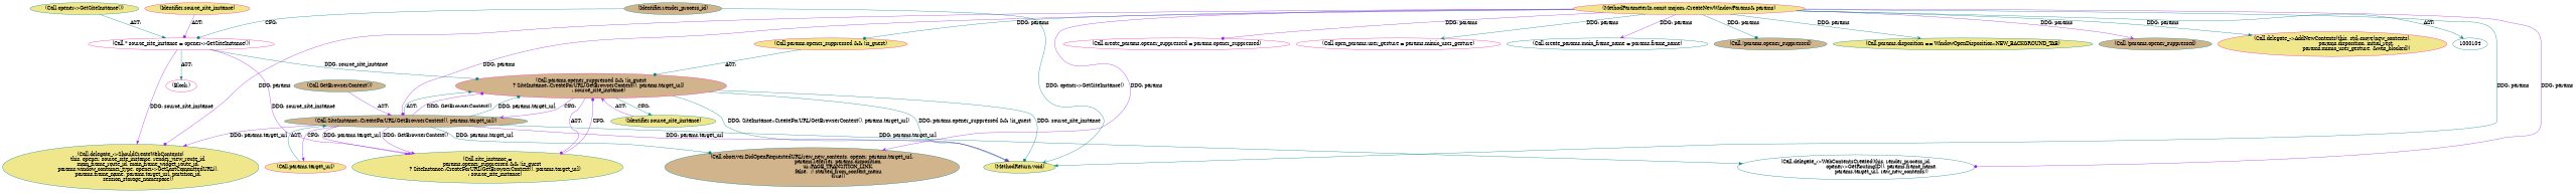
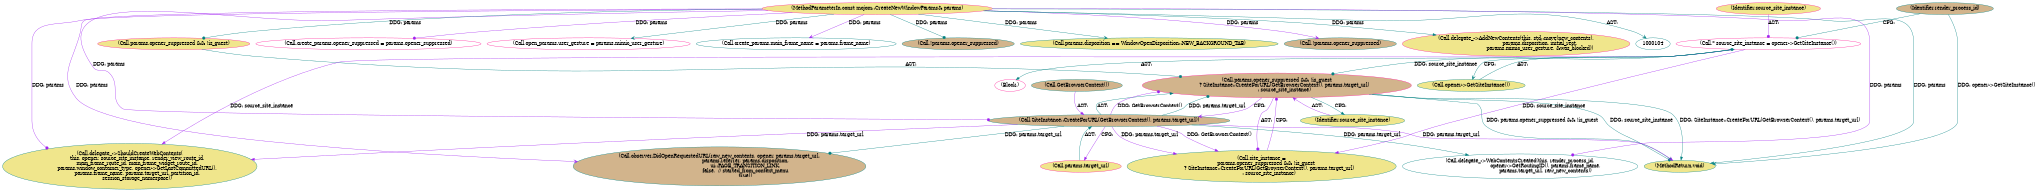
  digraph {
    node [color=teal fillcolor=khaki style=filled]
    edge [arrowhead=normal color=teal]
    n1 [color=deeppink fillcolor=tan label="(Call,params.opener_suppressed && !is_guest\n          ? SiteInstance::CreateForURL(GetBrowserContext(), params.target_url)\n          : source_site_instance)"]
    n2 [fillcolor=tan label="(Call,SiteInstance::CreateForURL(GetBrowserContext(), params.target_url))"]
    n3 [label="(Identifier,source_site_instance)"]
    n4 [label="(MethodReturn,void)"]
    n5 [label="(Call,site_instance =\n      params.opener_suppressed && !is_guest\n          ? SiteInstance::CreateForURL(GetBrowserContext(), params.target_url)\n          : source_site_instance)"]
    n6 [fillcolor=white label="(Call,delegate_->WebContentsCreated(this, render_process_id,\n                                  opener->GetRoutingID(), params.frame_name,\n                                  params.target_url, raw_new_contents))"]
    n7 [color=deeppink label="(Call,params.target_url)"]
    n8 [fillcolor=tan label="(Call,observer.DidOpenRequestedURL(raw_new_contents, opener, params.target_url,\n                                   params.referrer, params.disposition,\n                                   ui::PAGE_TRANSITION_LINK,\n                                   false,  // started_from_context_menu\n                                   true))"]
    n9 [label="(Call,delegate_->ShouldCreateWebContents(\n          this, opener, source_site_instance, render_view_route_id,\n          main_frame_route_id, main_frame_widget_route_id,\n          params.window_container_type, opener->GetLastCommittedURL(),\n          params.frame_name, params.target_url, partition_id,\n          session_storage_namespace))"]
    n10 [color=deeppink label="(MethodParameterIn,const mojom::CreateNewWindowParams& params)"]
    n11 [color=deeppink fillcolor=white label="(Call,create_params.opener_suppressed = params.opener_suppressed)"]
    n12 [color=deeppink fillcolor=white label="(Call,open_params.user_gesture = params.mimic_user_gesture)"]
    n13 [fillcolor=white label="(Call,create_params.main_frame_name = params.frame_name)"]
    n14 [fillcolor=tan label="(Call,!params.opener_suppressed)"]
    n15 [label="(Call,params.disposition == WindowOpenDisposition::NEW_BACKGROUND_TAB)"]
    n16 [color=deeppink label="(Call,params.opener_suppressed && !is_guest)"]
    n17 [fillcolor=tan label="(Call,!params.opener_suppressed)"]
    n18 [color=deeppink label="(Call,delegate_->AddNewContents(this, std::move(new_contents),\n                                params.disposition, initial_rect,\n                                params.mimic_user_gesture, &was_blocked))"]
    1000104 [fillcolor=white]
    n20 [color=deeppink fillcolor=white label="(Call,* source_site_instance = opener->GetSiteInstance())"]
    n21 [color=deeppink fillcolor=white label="(Block,)"]
    n22 [label="(Call,opener->GetSiteInstance())"]
    n23 [fillcolor=tan label="(Call,GetBrowserContext())"]
    n24 [color=deeppink label="(Identifier,source_site_instance)"]
    n25 [fillcolor=tan label="(Identifier,render_process_id)"]
    n1 -> n2 [arrowhead=vee color=purple label="CFG: "]
    n1 -> n3 [label="CFG: "]
    n1 -> n4 [label="DDG: params.opener_suppressed && !is_guest"]
    n1 -> n4 [arrowhead=dot label="DDG: source_site_instance"]
    n1 -> n4 [label="DDG: SiteInstance::CreateForURL(GetBrowserContext(), params.target_url)"]
    n1 -> n5 [arrowhead=dot color=purple label="AST: "]
    n2 -> n1 [label="AST: "]
    n2 -> n1 [arrowhead=dot color=purple label="DDG: GetBrowserContext()"]
    n2 -> n1 [arrowhead=dot label="DDG: params.target_url"]
    n2 -> n4 [arrowhead=vee color=purple label="DDG: params.target_url"]
    n2 -> n5 [color=purple label="DDG: GetBrowserContext()"]
    n2 -> n5 [color=purple label="DDG: params.target_url"]
    n2 -> n6 [label="DDG: params.target_url"]
    n2 -> n7 [color=purple label="CFG: "]
    n2 -> n8 [arrowhead=dot label="DDG: params.target_url"]
    n2 -> n9 [color=purple label="DDG: params.target_url"]
    n3 -> n1 [arrowhead=vee color=purple label="AST: "]
    n5 -> n1 [arrowhead=dot color=purple label="CFG: "]
    n7 -> n2 [label="AST: "]
    n10 -> n2 [arrowhead=dot color=purple label="DDG: params"]
    n10 -> n4 [label="DDG: params"]
    n10 -> n6 [arrowhead=dot color=purple label="DDG: params"]
    n10 -> n8 [arrowhead=vee color=purple label="DDG: params"]
    n10 -> n9 [arrowhead=dot color=purple label="DDG: params"]
    n10 -> n11 [arrowhead=dot color=purple label="DDG: params"]
    n10 -> n12 [arrowhead=vee label="DDG: params"]
    n10 -> n13 [arrowhead=vee color=purple label="DDG: params"]
    n10 -> n14 [arrowhead=dot label="DDG: params"]
    n10 -> n15 [arrowhead=vee label="DDG: params"]
    n10 -> n16 [arrowhead=dot label="DDG: params"]
    n10 -> n17 [arrowhead=vee color=purple label="DDG: params"]
    n10 -> n18 [label="DDG: params"]
    n10 -> 1000104 [arrowhead=vee label="AST: "]
    n16 -> n1 [arrowhead=dot label="AST: "]
    n20 -> n1 [arrowhead=dot label="DDG: source_site_instance"]
    n20 -> n5 [color=purple label="DDG: source_site_instance"]
    n20 -> n9 [color=purple label="DDG: source_site_instance"]
    n20 -> n21 [label="AST: "]
-   n22 -> n20 [label="AST: "]
+   n20 -> n22 [arrowhead=vee label="CFG: "]
+   n22 -> n20 [arrowhead=dot label="AST: "]
    n23 -> n2 [color=purple label="AST: "]
    n24 -> n20 [arrowhead=dot color=purple label="AST: "]
    n25 -> n4 [arrowhead=vee label="DDG: opener->GetSiteInstance()"]
    n25 -> n20 [arrowhead=dot label="CFG: "]
  }
